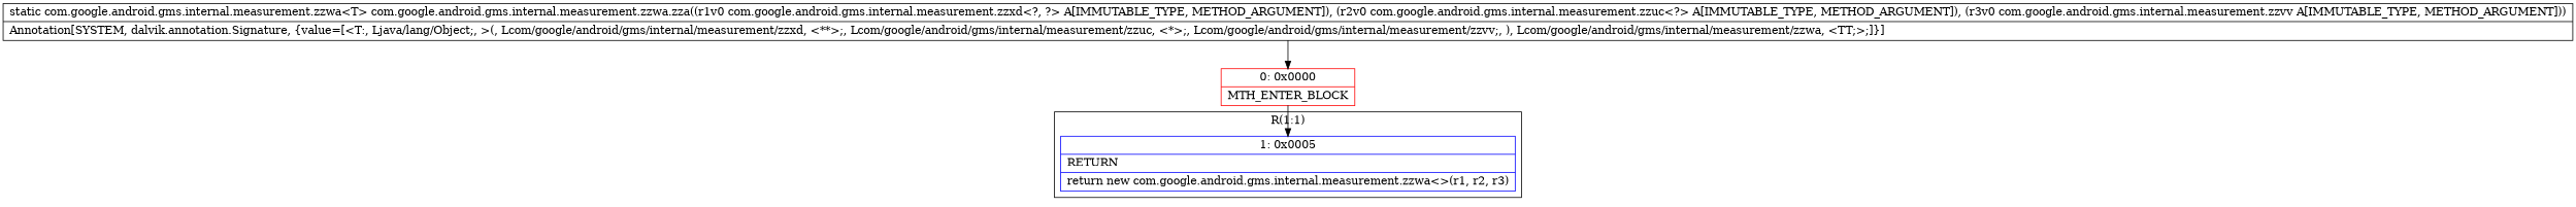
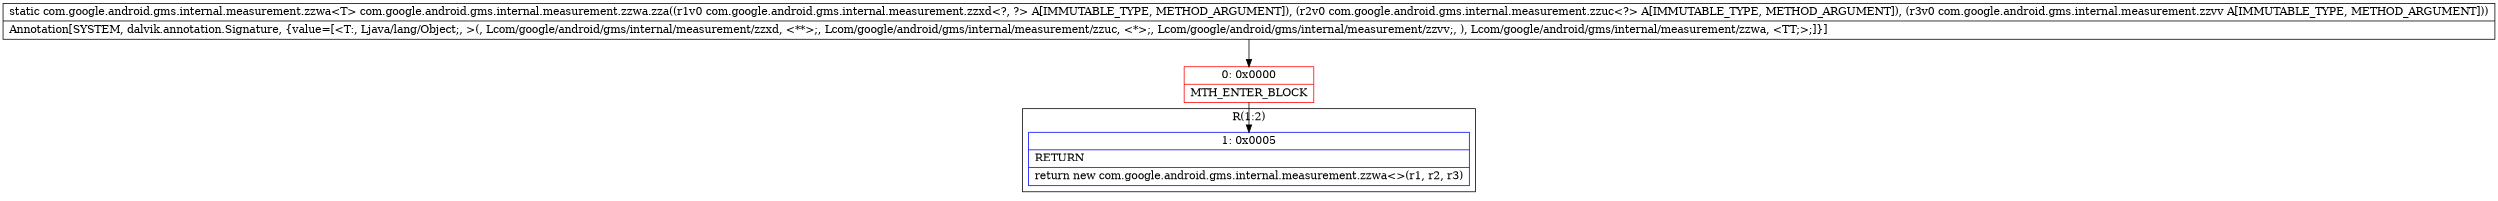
  digraph {
    node [shape=record]
    n1 [color=blue label="{1\:\ 0x0005|RETURN\l|return new com.google.android.gms.internal.measurement.zzwa\<\>(r1, r2, r3)\l}"]
    n2 [color=red label="{0\:\ 0x0000|MTH_ENTER_BLOCK\l}"]
    n3 [label="{static com.google.android.gms.internal.measurement.zzwa\<T\> com.google.android.gms.internal.measurement.zzwa.zza((r1v0 com.google.android.gms.internal.measurement.zzxd\<?, ?\> A[IMMUTABLE_TYPE, METHOD_ARGUMENT]), (r2v0 com.google.android.gms.internal.measurement.zzuc\<?\> A[IMMUTABLE_TYPE, METHOD_ARGUMENT]), (r3v0 com.google.android.gms.internal.measurement.zzvv A[IMMUTABLE_TYPE, METHOD_ARGUMENT]))  | Annotation[SYSTEM, dalvik.annotation.Signature, \{value=[\<T:, Ljava\/lang\/Object;, \>(, Lcom\/google\/android\/gms\/internal\/measurement\/zzxd, \<**\>;, Lcom\/google\/android\/gms\/internal\/measurement\/zzuc, \<*\>;, Lcom\/google\/android\/gms\/internal\/measurement\/zzvv;, ), Lcom\/google\/android\/gms\/internal\/measurement\/zzwa, \<TT;\>;]\}]\l}"]
    subgraph cluster_1 {
-     label="R(1:1)"
+     label="R(1:2)"
      n1
    }
    n2 -> n1
    n3 -> n2
  }
